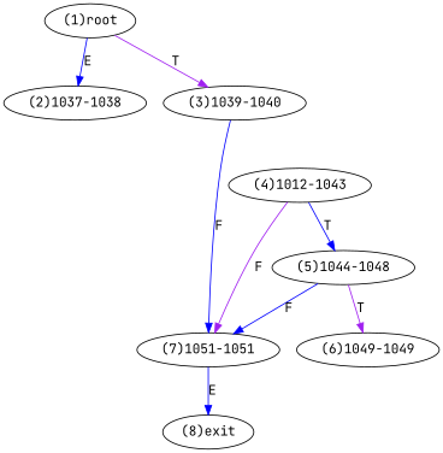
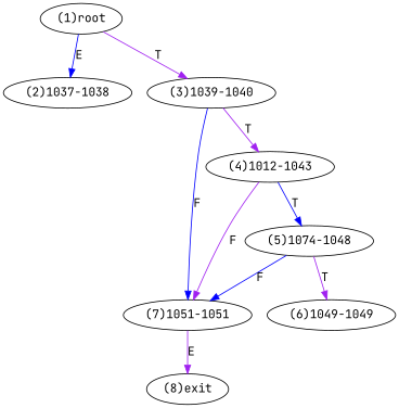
  digraph {
    fontname="JetBrains Mono"
    node [fontname="JetBrains Mono"]
    edge [color=purple fontname="JetBrains Mono"]
    n1 [label="(1)root"]
    n2 [label="(2)1037-1038"]
    n3 [label="(3)1039-1040"]
    n4 [label="(7)1051-1051"]
    n5 [label="(4)1012-1043"]
    n6 [label="(8)exit"]
-   n7 [label="(5)1044-1048"]
+   n7 [label="(5)1074-1048"]
    n8 [label="(6)1049-1049"]
    n1 -> n2 [color=blue label=E]
    n1 -> n3 [label=T]
    n3 -> n4 [color=blue label=F]
-   n4 -> n6 [color=blue label=E]
+   n3 -> n5 [label=T]
+   n4 -> n6 [label=E]
    n5 -> n4 [label=F]
    n5 -> n7 [color=blue label=T]
    n7 -> n4 [color=blue label=F]
    n7 -> n8 [label=T]
  }
